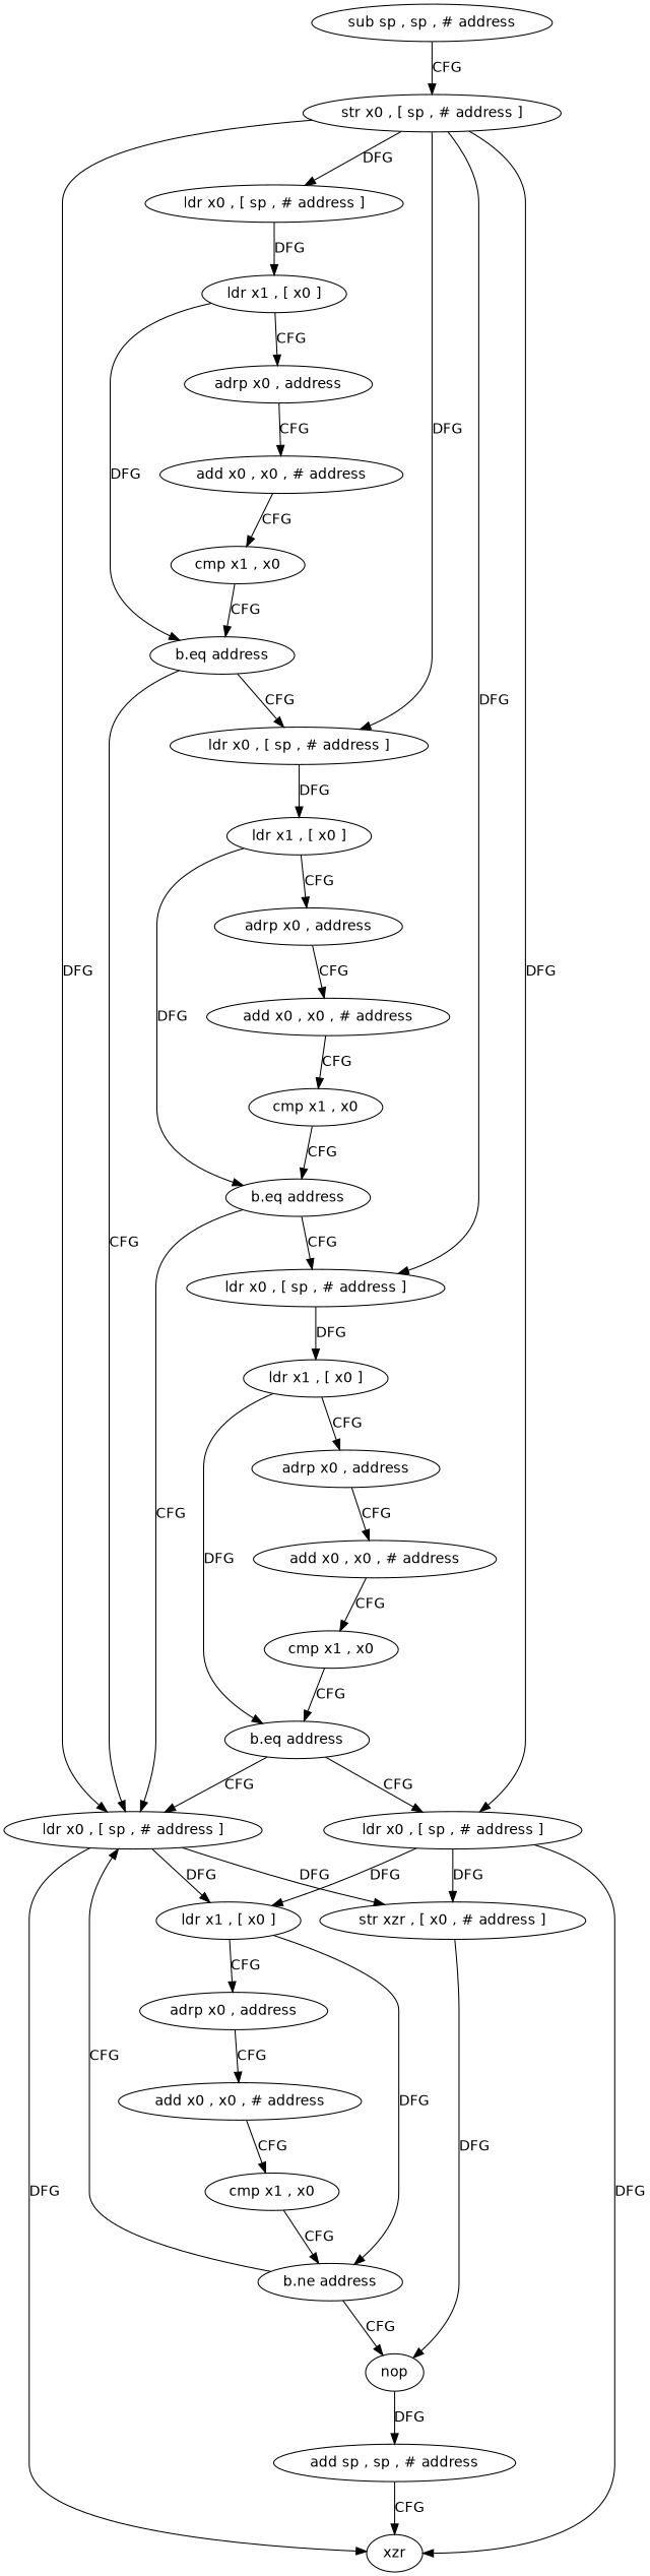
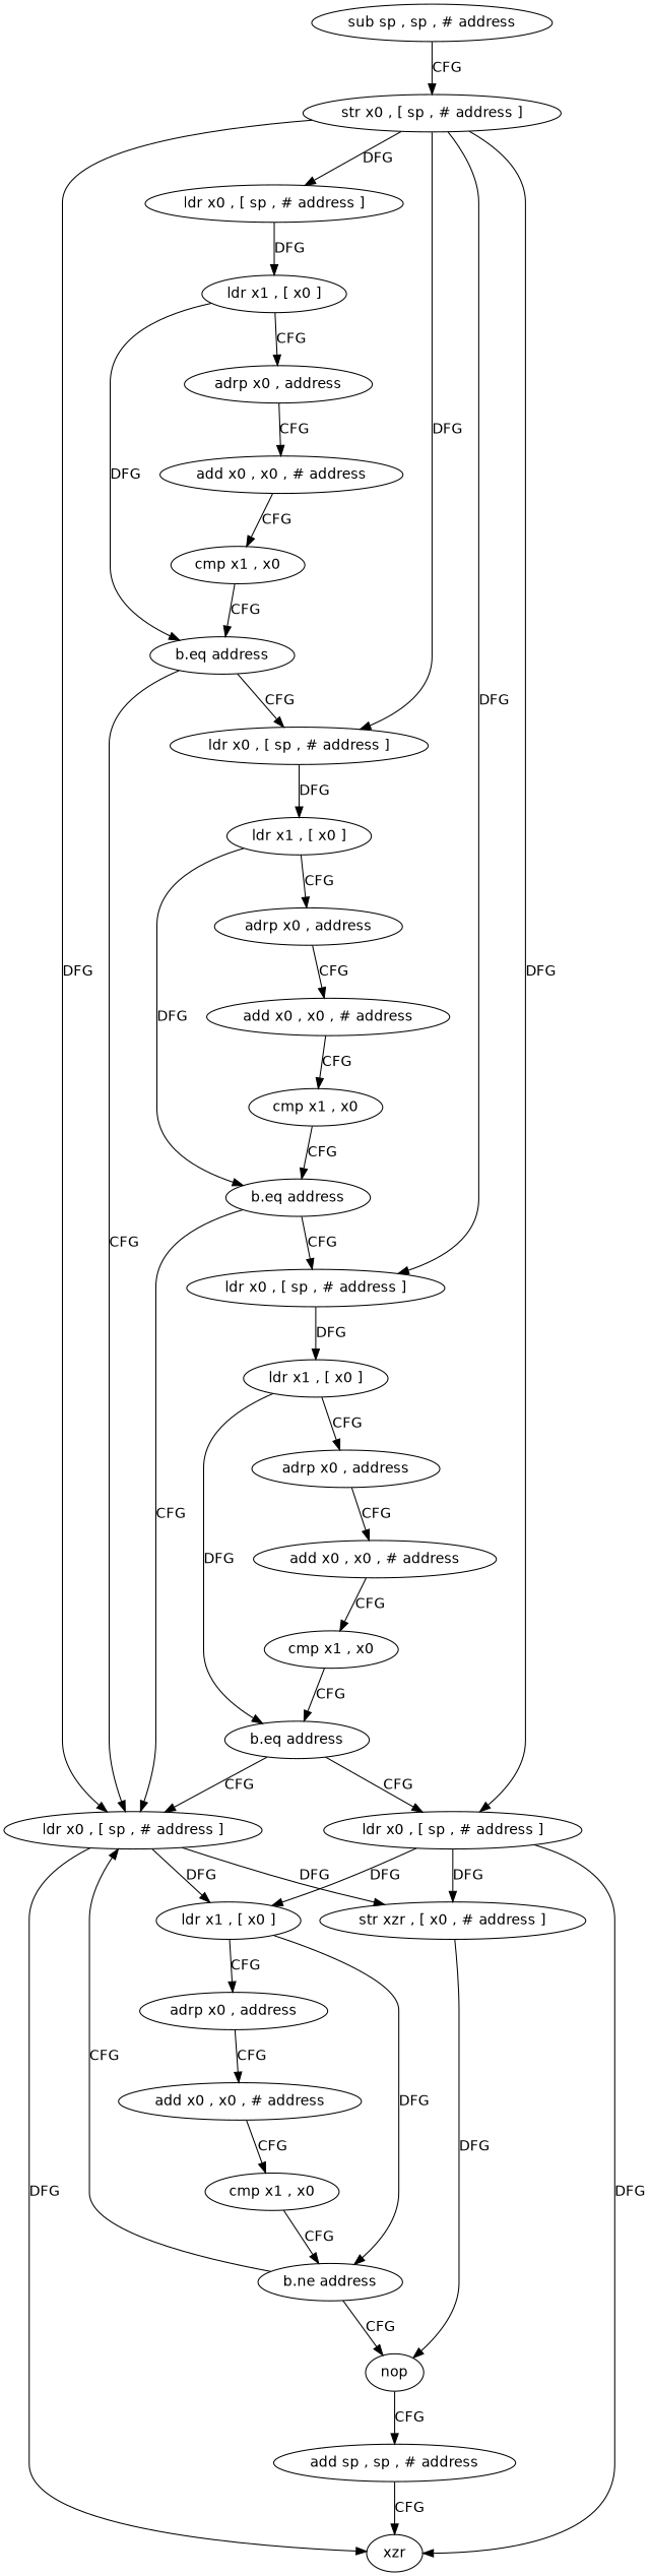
  digraph {
    fontname="DejaVu Sans"
    node [fontname="DejaVu Sans"]
    edge [fontname="DejaVu Sans"]
    n1 [label="sub sp , sp , # address"]
    n2 [label="str x0 , [ sp , # address ]"]
    n3 [label="ldr x0 , [ sp , # address ]"]
    n4 [label="ldr x0 , [ sp , # address ]"]
    n5 [label="ldr x0 , [ sp , # address ]"]
    n6 [label="ldr x0 , [ sp , # address ]"]
    n7 [label="ldr x0 , [ sp , # address ]"]
    n8 [label="ldr x1 , [ x0 ]"]
    n9 [label="str xzr , [ x0 , # address ]"]
    n10 [label="ldr x1 , [ x0 ]"]
    n11 [label=xzr]
    n12 [label="ldr x1 , [ x0 ]"]
    n13 [label="ldr x1 , [ x0 ]"]
    n14 [label="adrp x0 , address"]
    n15 [label="b.eq address"]
    n16 [label="add x0 , x0 , # address"]
    n17 [label="cmp x1 , x0"]
    n18 [label=nop]
    n19 [label="adrp x0 , address"]
    n20 [label="b.ne address"]
    n21 [label="adrp x0 , address"]
    n22 [label="b.eq address"]
    n23 [label="add sp , sp , # address"]
    n24 [label="add x0 , x0 , # address"]
    n25 [label="cmp x1 , x0"]
    n26 [label="adrp x0 , address"]
    n27 [label="b.eq address"]
    n28 [label="add x0 , x0 , # address"]
    n29 [label="cmp x1 , x0"]
    n30 [label="add x0 , x0 , # address"]
    n31 [label="cmp x1 , x0"]
    n1 -> n2 [label=CFG]
    n2 -> n3 [label=DFG]
    n2 -> n4 [label=DFG]
    n2 -> n5 [label=DFG]
    n2 -> n6 [label=DFG]
    n2 -> n7 [label=DFG]
    n3 -> n8 [label=DFG]
    n4 -> n9 [label=DFG]
    n4 -> n10 [label=DFG]
    n4 -> n11 [label=DFG]
    n5 -> n12 [label=DFG]
    n6 -> n13 [label=DFG]
    n7 -> n9 [label=DFG]
    n7 -> n10 [label=DFG]
    n7 -> n11 [label=DFG]
    n8 -> n14 [label=CFG]
    n8 -> n15 [label=DFG]
    n9 -> n18 [label=DFG]
    n10 -> n19 [label=CFG]
    n10 -> n20 [label=DFG]
    n12 -> n21 [label=CFG]
    n12 -> n22 [label=DFG]
    n13 -> n26 [label=CFG]
    n13 -> n27 [label=DFG]
    n14 -> n16 [label=CFG]
    n15 -> n4 [label=CFG]
    n15 -> n5 [label=CFG]
    n16 -> n17 [label=CFG]
    n17 -> n15 [label=CFG]
-   n18 -> n23 [label=DFG]
+   n18 -> n23 [label=CFG]
    n19 -> n30 [label=CFG]
    n20 -> n4 [label=CFG]
    n20 -> n18 [label=CFG]
    n21 -> n24 [label=CFG]
    n22 -> n4 [label=CFG]
    n22 -> n6 [label=CFG]
    n23 -> n11 [label=CFG]
    n24 -> n25 [label=CFG]
    n25 -> n22 [label=CFG]
    n26 -> n28 [label=CFG]
    n27 -> n4 [label=CFG]
    n27 -> n7 [label=CFG]
    n28 -> n29 [label=CFG]
    n29 -> n27 [label=CFG]
    n30 -> n31 [label=CFG]
    n31 -> n20 [label=CFG]
  }
